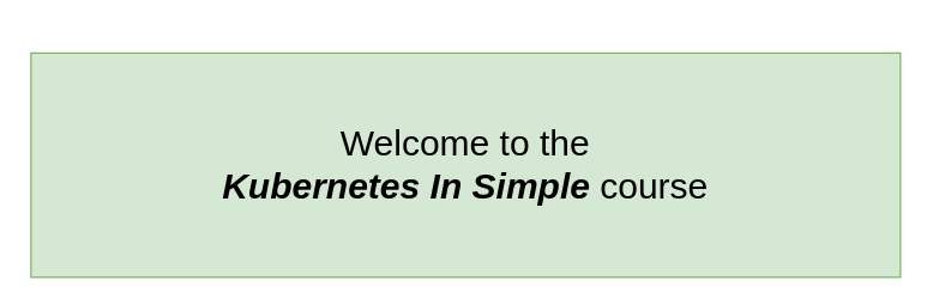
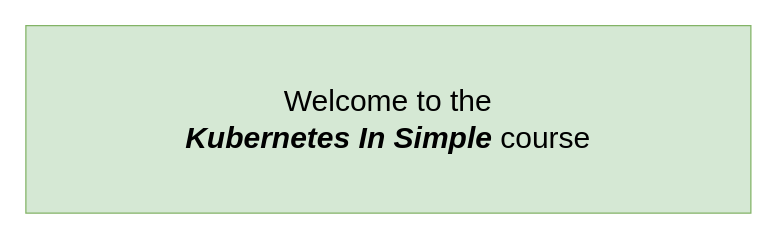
  <mxCell id="0" />
  <mxCell id="1" parent="0" />
- <mxCell id="2" value="&lt;font style=&quot;font-size: 24px;&quot;&gt;Welcome to the&lt;br&gt;&lt;b&gt;&lt;i&gt;Kubernetes In Simple&lt;/i&gt; &lt;/b&gt;course&lt;/font&gt;" style="rounded=0;whiteSpace=wrap;html=1;fillColor=#d5e8d4;strokeColor=#82b366;" vertex="1" parent="1"><mxGeometry x="20" y="35" width="580" height="150" as="geometry" /></mxCell>
+ <mxCell id="2" value="&lt;font style=&quot;font-size: 24px;&quot;&gt;Welcome to the&lt;br&gt;&lt;b&gt;&lt;i&gt;Kubernetes In Simple&lt;/i&gt; &lt;/b&gt;course&lt;/font&gt;" style="rounded=0;whiteSpace=wrap;html=1;fillColor=#d5e8d4;strokeColor=#82b366;" vertex="1" parent="1"><mxGeometry x="20" y="20" width="580" height="150" as="geometry" /></mxCell>
